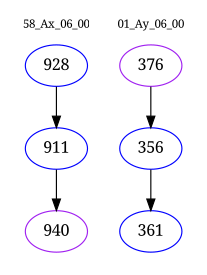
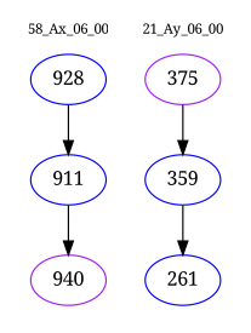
  digraph {
    fontname="Noto Serif"
    node [color=blue fontname="Noto Serif"]
    edge [color=black fontname="Noto Serif"]
    n1 [label=928]
    n2 [label=911]
    n3 [color=purple label=940]
-   n4 [color=purple label=376]
-   n5 [label=356]
-   n6 [label=361]
+   n4 [color=purple label=375]
+   n5 [label=359]
+   n6 [label=261]
    subgraph cluster_1 {
      color=white
      fontsize=10
      label="58_Ax_06_00"
      n1
      n2
      n3
    }
    subgraph cluster_2 {
      color=white
      fontsize=10
-     label="01_Ay_06_00"
+     label="21_Ay_06_00"
      n4
      n5
      n6
    }
    n1 -> n2
    n2 -> n3
    n4 -> n5
    n5 -> n6
  }
